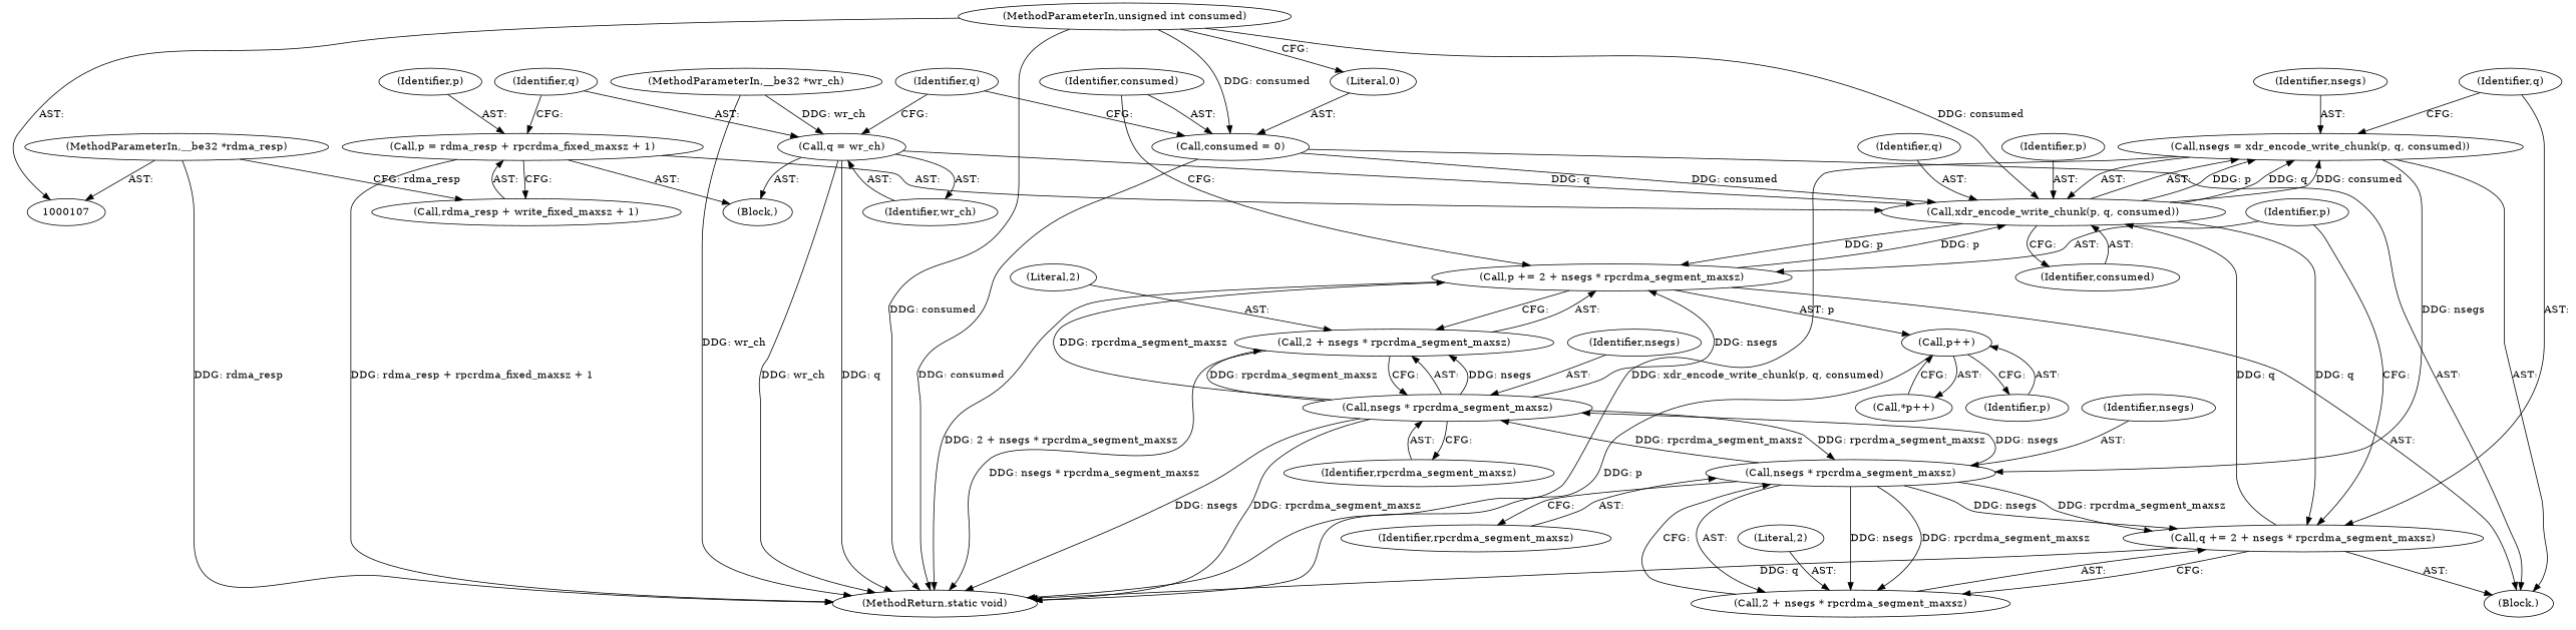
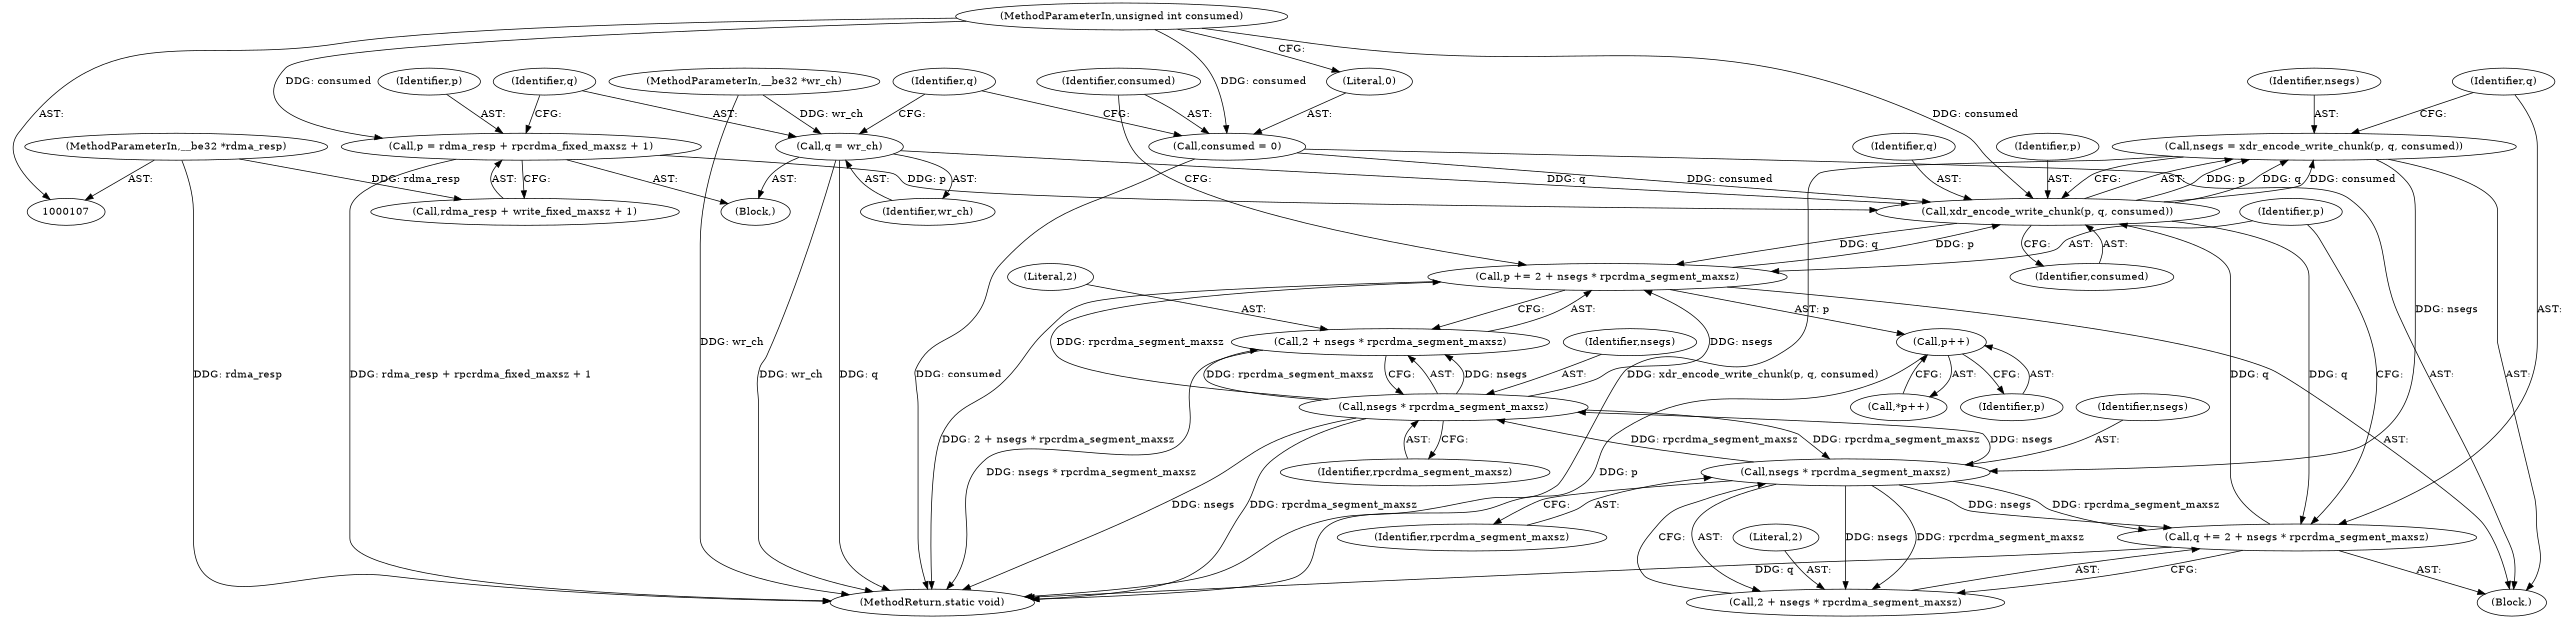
  digraph {
    n1 [label="(Call,nsegs = xdr_encode_write_chunk(p, q, consumed))"]
    n2 [label="(Call,xdr_encode_write_chunk(p, q, consumed))"]
    n3 [label="(Call,nsegs * rpcrdma_segment_maxsz)"]
    n4 [label="(Block,)"]
    n5 [label="(MethodReturn,static void)"]
    n6 [label="(Call,p += 2 + nsegs * rpcrdma_segment_maxsz)"]
    n7 [label="(Call,q += 2 + nsegs * rpcrdma_segment_maxsz)"]
    n8 [label="(Identifier,consumed)"]
    n9 [label="(Call,nsegs * rpcrdma_segment_maxsz)"]
    n10 [label="(Call,2 + nsegs * rpcrdma_segment_maxsz)"]
    n11 [label="(Identifier,rpcrdma_segment_maxsz)"]
    n12 [label="(Call,p++)"]
    n13 [label="(Call,2 + nsegs * rpcrdma_segment_maxsz)"]
    n14 [label="(Call,*p++)"]
    n15 [label="(Identifier,p)"]
    n16 [label="(Identifier,rpcrdma_segment_maxsz)"]
    n17 [label="(Call,p = rdma_resp + rpcrdma_fixed_maxsz + 1)"]
    n18 [label="(Block,)"]
    n19 [label="(Call,rdma_resp + write_fixed_maxsz + 1)"]
    n20 [label="(MethodParameterIn,__be32 *rdma_resp)"]
    1000107
    n22 [label="(Call,q = wr_ch)"]
    n23 [label="(Identifier,wr_ch)"]
    n24 [label="(MethodParameterIn,__be32 *wr_ch)"]
    n25 [label="(Call,consumed = 0)"]
    n26 [label="(Literal,0)"]
    n27 [label="(MethodParameterIn,unsigned int consumed)"]
    n28 [label="(Identifier,q)"]
    n29 [label="(Literal,2)"]
    n30 [label="(Identifier,nsegs)"]
    n31 [label="(Identifier,q)"]
    n32 [label="(Identifier,q)"]
    n33 [label="(Literal,2)"]
    n34 [label="(Identifier,nsegs)"]
    n35 [label="(Identifier,p)"]
    n36 [label="(Identifier,p)"]
    n37 [label="(Identifier,nsegs)"]
    n38 [label="(Identifier,consumed)"]
    n39 [label="(Identifier,p)"]
    n40 [label="(Identifier,q)"]
-   n1 -> n2 [label="AST: "]
+   n1 -> n2 [label="CFG: "]
    n1 -> n3 [label="DDG: nsegs"]
    n1 -> n4 [label="AST: "]
    n1 -> n5 [label="DDG: xdr_encode_write_chunk(p, q, consumed)"]
    n2 -> n1 [label="AST: "]
    n2 -> n1 [label="DDG: p"]
    n2 -> n1 [label="DDG: q"]
    n2 -> n1 [label="DDG: consumed"]
-   n2 -> n6 [label="DDG: p"]
+   n2 -> n6 [label="DDG: q"]
    n2 -> n7 [label="DDG: q"]
    n2 -> n8 [label="CFG: "]
    n3 -> n7 [label="DDG: nsegs"]
    n3 -> n7 [label="DDG: rpcrdma_segment_maxsz"]
    n3 -> n9 [label="DDG: nsegs"]
    n3 -> n9 [label="DDG: rpcrdma_segment_maxsz"]
    n3 -> n10 [label="AST: "]
    n3 -> n10 [label="DDG: nsegs"]
    n3 -> n10 [label="DDG: rpcrdma_segment_maxsz"]
    n3 -> n11 [label="CFG: "]
    n6 -> n2 [label="DDG: p"]
    n6 -> n4 [label="AST: "]
    n6 -> n5 [label="DDG: 2 + nsegs * rpcrdma_segment_maxsz"]
    n6 -> n12 [label="AST: p"]
    n6 -> n13 [label="CFG: "]
    n7 -> n2 [label="DDG: q"]
    n7 -> n4 [label="AST: "]
    n7 -> n5 [label="DDG: q"]
    n7 -> n10 [label="CFG: "]
    n8 -> n2 [label="AST: "]
    n9 -> n3 [label="DDG: rpcrdma_segment_maxsz"]
    n9 -> n5 [label="DDG: rpcrdma_segment_maxsz"]
    n9 -> n5 [label="DDG: nsegs"]
    n9 -> n6 [label="DDG: nsegs"]
    n9 -> n6 [label="DDG: rpcrdma_segment_maxsz"]
    n9 -> n13 [label="AST: "]
    n9 -> n13 [label="DDG: nsegs"]
    n9 -> n13 [label="DDG: rpcrdma_segment_maxsz"]
    n9 -> n16 [label="CFG: "]
    n10 -> n3 [label="CFG: "]
    n10 -> n7 [label="AST: "]
    n11 -> n3 [label="AST: "]
    n12 -> n5 [label="DDG: p"]
    n12 -> n14 [label="AST: "]
    n12 -> n15 [label="CFG: "]
    n13 -> n5 [label="DDG: nsegs * rpcrdma_segment_maxsz"]
    n13 -> n6 [label="AST: "]
    n13 -> n9 [label="CFG: "]
    n14 -> n12 [label="CFG: "]
    n15 -> n12 [label="AST: "]
    n16 -> n9 [label="AST: "]
-   n17 -> n2 [label="AST: "]
+   n17 -> n2 [label="DDG: p"]
    n17 -> n5 [label="DDG: rdma_resp + rpcrdma_fixed_maxsz + 1"]
    n17 -> n18 [label="AST: "]
    n17 -> n19 [label="CFG: "]
    n19 -> n17 [label="AST: "]
    n20 -> n5 [label="DDG: rdma_resp"]
-   n20 -> n19 [label="CFG: rdma_resp"]
+   n20 -> n19 [label="DDG: rdma_resp"]
    n20 -> 1000107 [label="AST: "]
    n22 -> n2 [label="DDG: q"]
    n22 -> n5 [label="DDG: q"]
    n22 -> n5 [label="DDG: wr_ch"]
    n22 -> n18 [label="AST: "]
    n22 -> n23 [label="AST: "]
    n23 -> n22 [label="AST: "]
    n24 -> n5 [label="DDG: wr_ch"]
    n24 -> n22 [label="DDG: wr_ch"]
    n25 -> n2 [label="DDG: consumed"]
    n25 -> n4 [label="AST: "]
    n25 -> n5 [label="DDG: consumed"]
    n26 -> n25 [label="AST: "]
    n27 -> n2 [label="DDG: consumed"]
-   n27 -> n5 [label="DDG: consumed"]
+   n27 -> n17 [label="DDG: consumed"]
    n27 -> 1000107 [label="AST: "]
    n27 -> n25 [label="DDG: consumed"]
    n27 -> n26 [label="CFG: "]
    n28 -> n22 [label="CFG: "]
    n28 -> n25 [label="CFG: "]
    n29 -> n10 [label="AST: "]
    n30 -> n3 [label="AST: "]
    n31 -> n1 [label="CFG: "]
    n31 -> n7 [label="AST: "]
    n32 -> n2 [label="AST: "]
    n33 -> n13 [label="AST: "]
    n34 -> n9 [label="AST: "]
    n35 -> n17 [label="AST: "]
    n36 -> n2 [label="AST: "]
    n37 -> n1 [label="AST: "]
    n38 -> n6 [label="CFG: "]
    n38 -> n25 [label="AST: "]
    n39 -> n6 [label="AST: "]
    n39 -> n7 [label="CFG: "]
    n40 -> n17 [label="CFG: "]
    n40 -> n22 [label="AST: "]
  }
